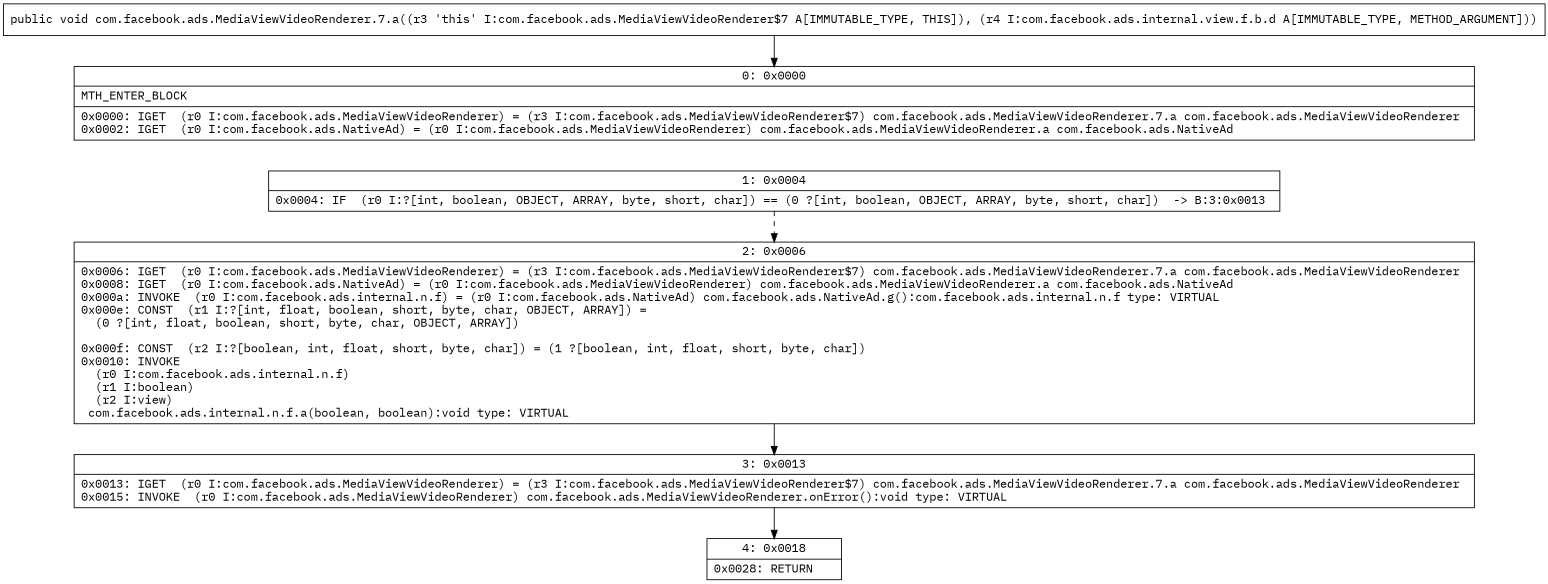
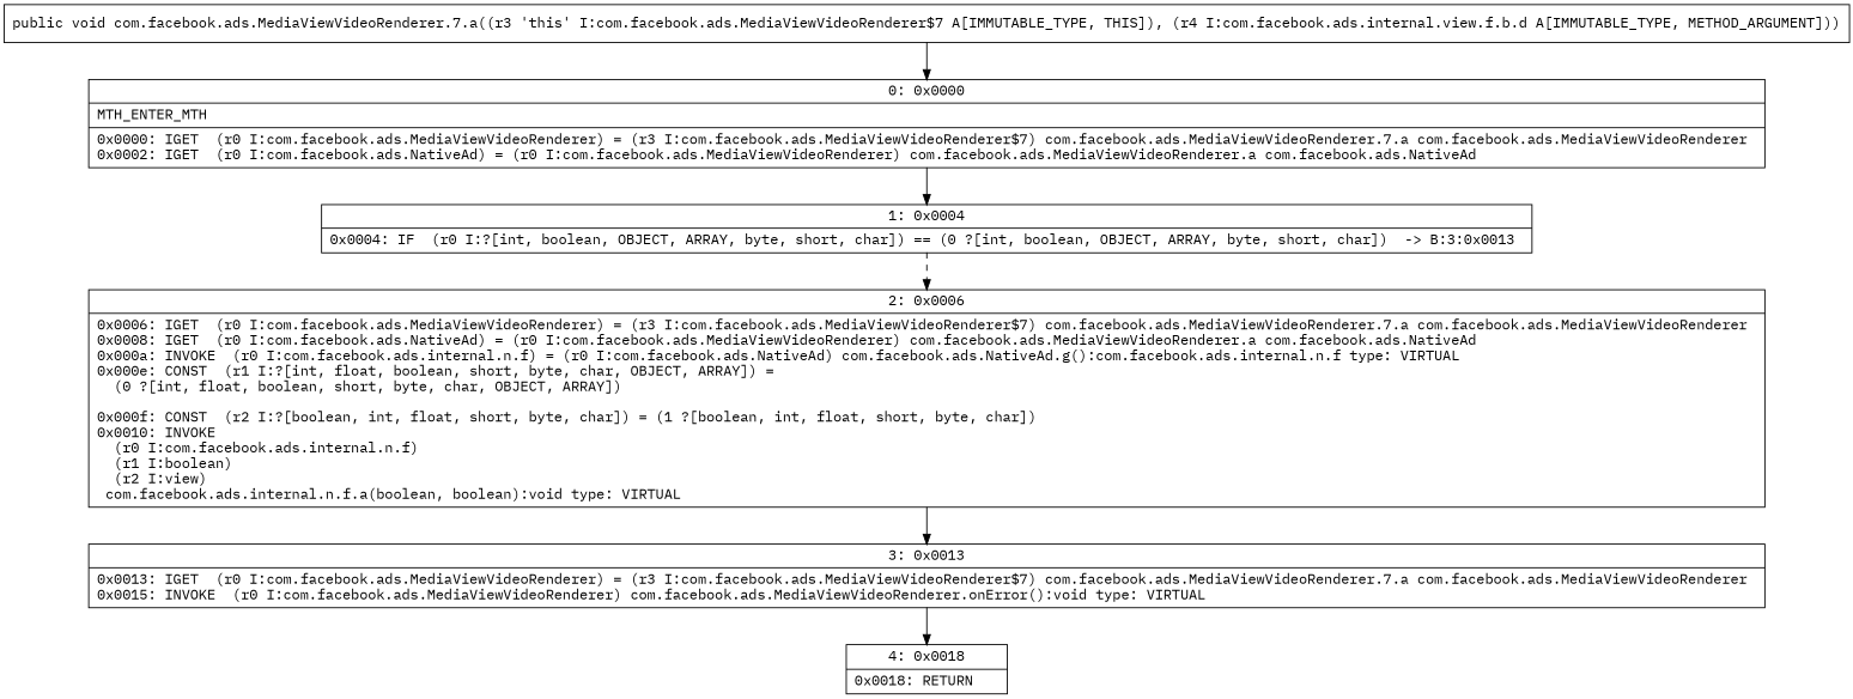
  digraph {
    fontname="IBM Plex Mono"
    node [fontname="IBM Plex Mono" shape=record]
    edge [fontname="IBM Plex Mono"]
-   n1 [label="{0\:\ 0x0000|MTH_ENTER_BLOCK\l|0x0000: IGET  (r0 I:com.facebook.ads.MediaViewVideoRenderer) = (r3 I:com.facebook.ads.MediaViewVideoRenderer$7) com.facebook.ads.MediaViewVideoRenderer.7.a com.facebook.ads.MediaViewVideoRenderer \l0x0002: IGET  (r0 I:com.facebook.ads.NativeAd) = (r0 I:com.facebook.ads.MediaViewVideoRenderer) com.facebook.ads.MediaViewVideoRenderer.a com.facebook.ads.NativeAd \l}"]
+   n1 [label="{0\:\ 0x0000|MTH_ENTER_MTH\l|0x0000: IGET  (r0 I:com.facebook.ads.MediaViewVideoRenderer) = (r3 I:com.facebook.ads.MediaViewVideoRenderer$7) com.facebook.ads.MediaViewVideoRenderer.7.a com.facebook.ads.MediaViewVideoRenderer \l0x0002: IGET  (r0 I:com.facebook.ads.NativeAd) = (r0 I:com.facebook.ads.MediaViewVideoRenderer) com.facebook.ads.MediaViewVideoRenderer.a com.facebook.ads.NativeAd \l}"]
    n2 [label="{1\:\ 0x0004|0x0004: IF  (r0 I:?[int, boolean, OBJECT, ARRAY, byte, short, char]) == (0 ?[int, boolean, OBJECT, ARRAY, byte, short, char])  \-\> B:3:0x0013 \l}"]
    n3 [label="{2\:\ 0x0006|0x0006: IGET  (r0 I:com.facebook.ads.MediaViewVideoRenderer) = (r3 I:com.facebook.ads.MediaViewVideoRenderer$7) com.facebook.ads.MediaViewVideoRenderer.7.a com.facebook.ads.MediaViewVideoRenderer \l0x0008: IGET  (r0 I:com.facebook.ads.NativeAd) = (r0 I:com.facebook.ads.MediaViewVideoRenderer) com.facebook.ads.MediaViewVideoRenderer.a com.facebook.ads.NativeAd \l0x000a: INVOKE  (r0 I:com.facebook.ads.internal.n.f) = (r0 I:com.facebook.ads.NativeAd) com.facebook.ads.NativeAd.g():com.facebook.ads.internal.n.f type: VIRTUAL \l0x000e: CONST  (r1 I:?[int, float, boolean, short, byte, char, OBJECT, ARRAY]) = \l  (0 ?[int, float, boolean, short, byte, char, OBJECT, ARRAY])\l \l0x000f: CONST  (r2 I:?[boolean, int, float, short, byte, char]) = (1 ?[boolean, int, float, short, byte, char]) \l0x0010: INVOKE  \l  (r0 I:com.facebook.ads.internal.n.f)\l  (r1 I:boolean)\l  (r2 I:view)\l com.facebook.ads.internal.n.f.a(boolean, boolean):void type: VIRTUAL \l}"]
    n4 [label="{3\:\ 0x0013|0x0013: IGET  (r0 I:com.facebook.ads.MediaViewVideoRenderer) = (r3 I:com.facebook.ads.MediaViewVideoRenderer$7) com.facebook.ads.MediaViewVideoRenderer.7.a com.facebook.ads.MediaViewVideoRenderer \l0x0015: INVOKE  (r0 I:com.facebook.ads.MediaViewVideoRenderer) com.facebook.ads.MediaViewVideoRenderer.onError():void type: VIRTUAL \l}"]
-   n5 [label="{4\:\ 0x0018|0x0028: RETURN   \l}"]
+   n5 [label="{4\:\ 0x0018|0x0018: RETURN   \l}"]
    n6 [label="{public void com.facebook.ads.MediaViewVideoRenderer.7.a((r3 'this' I:com.facebook.ads.MediaViewVideoRenderer$7 A[IMMUTABLE_TYPE, THIS]), (r4 I:com.facebook.ads.internal.view.f.b.d A[IMMUTABLE_TYPE, METHOD_ARGUMENT])) }"]
+   n1 -> n2
    n2 -> n3 [style=dashed]
    n3 -> n4
    n4 -> n5
    n6 -> n1
  }
